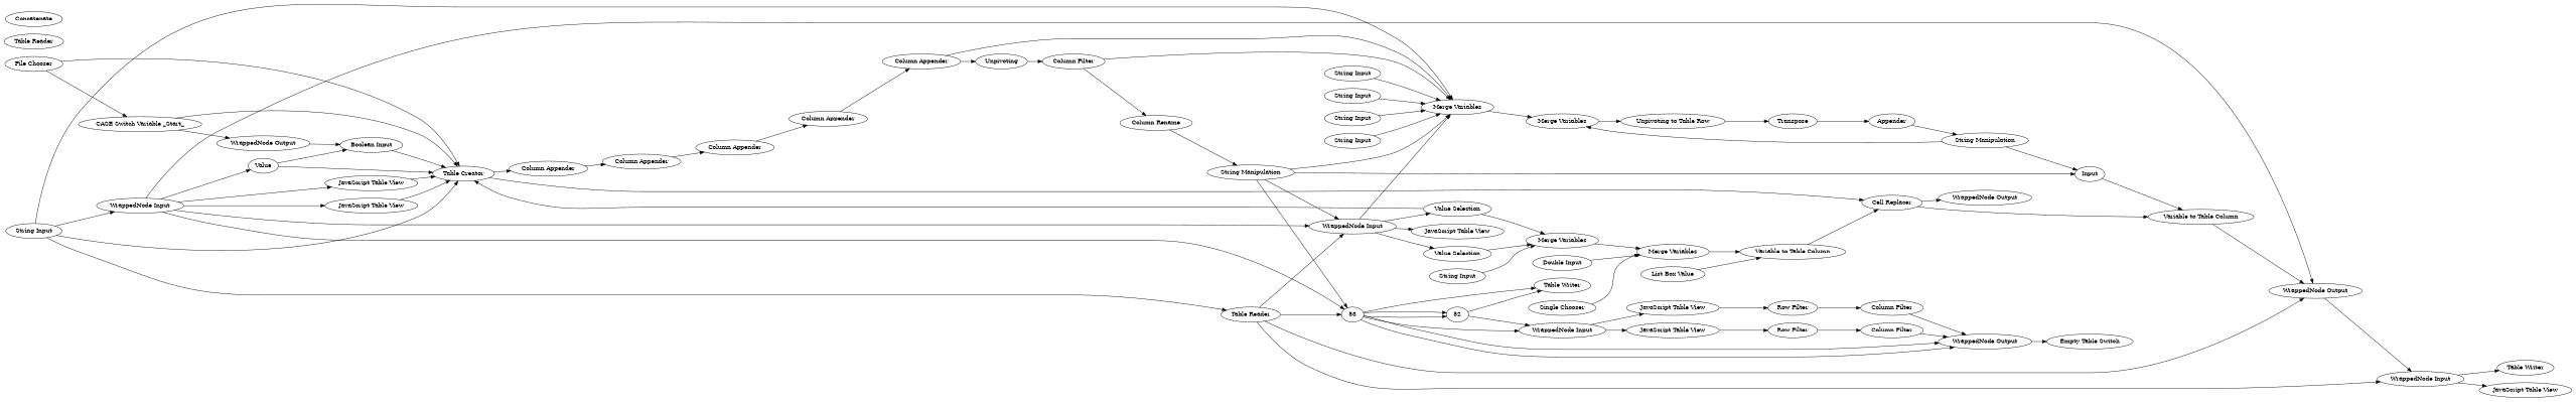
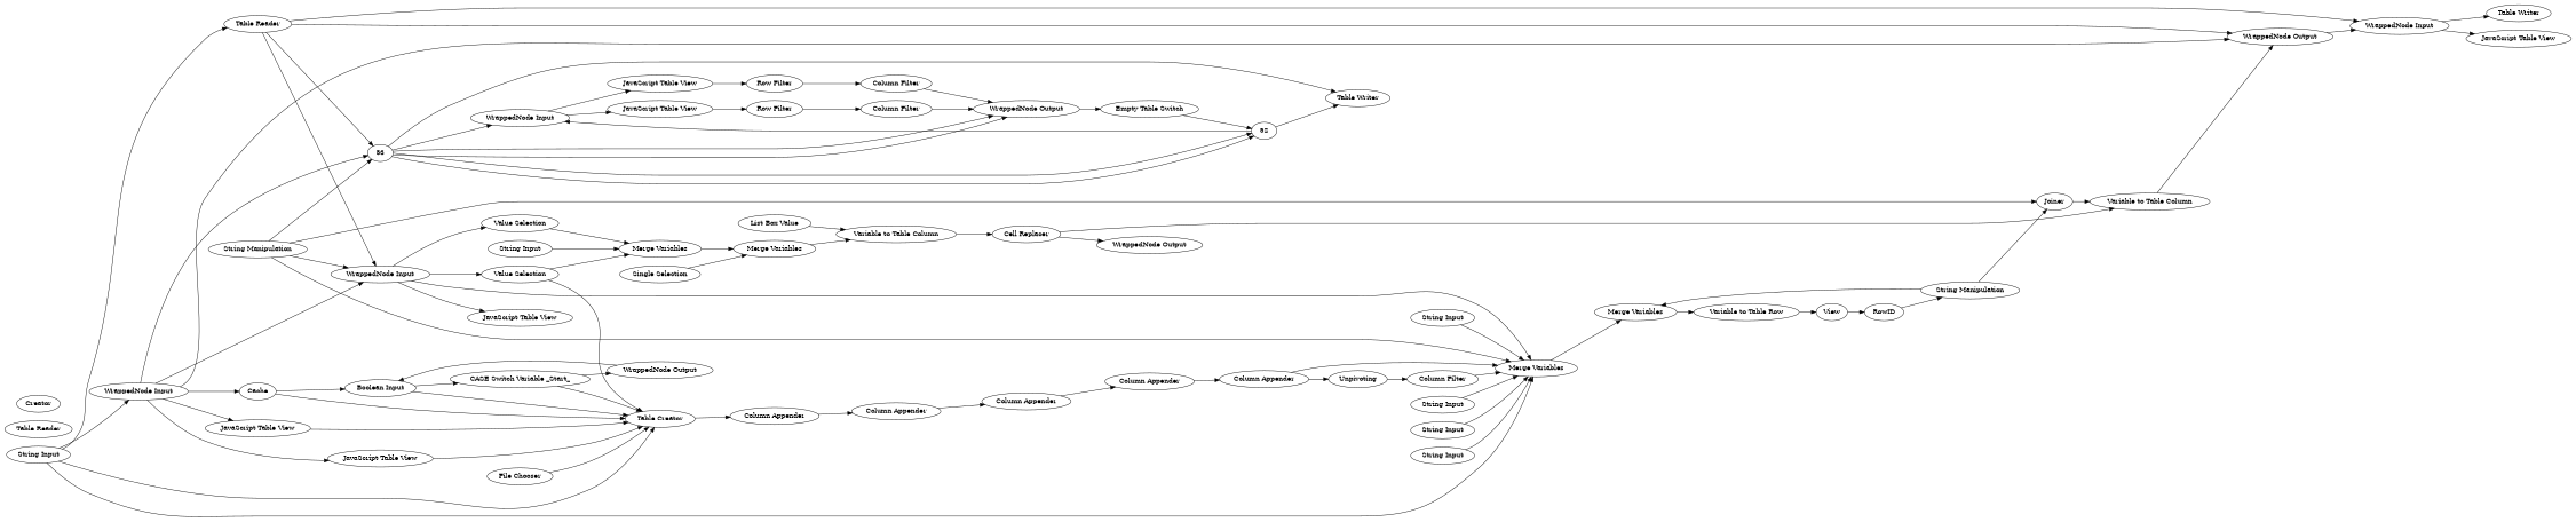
  digraph {
    rankdir=LR
    n1 [label="WrappedNode Input"]
    n2 [label="JavaScript Table View"]
    n3 [label="JavaScript Table View"]
-   n4 [label=Value]
+   n4 [label=Cache]
    n5 [label="WrappedNode Output"]
    n6 [label="WrappedNode Input"]
    53
    n8 [label="Table Creator"]
    n9 [label="Boolean Input"]
    n10 [label="WrappedNode Input"]
    n11 [label="Merge Variables"]
    n12 [label="Value Selection"]
    n13 [label="JavaScript Table View"]
    n14 [label="Value Selection"]
    n15 [label="Table Writer"]
    n16 [label="WrappedNode Input"]
    n17 [label="WrappedNode Output"]
    52
    n19 [label="Merge Variables"]
-   n20 [label="Unpivoting to Table Row"]
-   n21 [label=Transpose]
+   n20 [label="Variable to Table Row"]
+   n21 [label=View]
    n22 [label="Table Writer"]
    n23 [label="Table Reader"]
    n24 [label="JavaScript Table View"]
    n25 [label="CASE Switch Variable _Start_"]
    n26 [label="WrappedNode Output"]
    n27 [label="Cell Replacer"]
    n28 [label="Column Appender"]
    n29 [label="File Chooser"]
    n30 [label="Variable to Table Column"]
    n31 [label="WrappedNode Output"]
    n32 [label="Column Appender"]
    n33 [label=Unpivoting]
    n34 [label="Column Filter"]
-   n35 [label="Column Rename"]
    n36 [label="String Manipulation"]
    n37 [label="String Input"]
    n38 [label="String Input"]
    n39 [label="String Input"]
    n40 [label="String Input"]
-   n41 [label=Input]
+   n41 [label=Joiner]
    n42 [label="Column Appender"]
    n43 [label="Column Appender"]
    n44 [label="Column Appender"]
-   n45 [label=Appender]
+   n45 [label=RowID]
    n46 [label="String Manipulation"]
    n47 [label="Merge Variables"]
    n48 [label="Merge Variables"]
    n49 [label="String Input"]
    n50 [label="Table Reader"]
-   n51 [label=Concatenate]
+   n51 [label=Creator]
    n52 [label="JavaScript Table View"]
    n53 [label="JavaScript Table View"]
    n54 [label="Row Filter"]
    n55 [label="Row Filter"]
    n56 [label="Empty Table Switch"]
    n57 [label="Column Filter"]
    n58 [label="Column Filter"]
    n59 [label="String Input"]
    n60 [label="List Box Value"]
    n61 [label="Variable to Table Column"]
-   n62 [label="Single Chooser"]
-   n63 [label="Double Input"]
+   n62 [label="Single Selection"]
    n1 -> n2
    n1 -> n3
    n1 -> n4
    n1 -> n5
    n1 -> n6
    n1 -> 53
    n2 -> n8
    n3 -> n8
    n4 -> n8
    n4 -> n9
    n5 -> n10
    n6 -> n11
    n6 -> n12
    n6 -> n13
    n6 -> n14
    53 -> n15
    53 -> n16
    53 -> n17
    53 -> n17
    53 -> 52
    53 -> 52
-   n8 -> n27
    n8 -> n28
    n9 -> n8
-   n29 -> n25
+   n9 -> n25
    n10 -> n22
    n10 -> n24
    n11 -> n19
    n12 -> n8
    n12 -> n47
    n14 -> n47
    n16 -> n52
    n16 -> n53
    n17 -> n56
    52 -> n15
    52 -> n16
    n19 -> n20
    n20 -> n21
    n21 -> n45
    n23 -> n5
    n23 -> n6
    n23 -> 53
    n23 -> n10
    n25 -> n8
    n25 -> n26
    n26 -> n9
    n27 -> n30
    n27 -> n31
    n28 -> n42
    n29 -> n8
    n30 -> n5
    n32 -> n11
    n32 -> n33
    n33 -> n34
    n34 -> n11
-   n34 -> n35
-   n35 -> n36
    n36 -> n6
    n36 -> 53
    n36 -> n11
    n36 -> n41
    n37 -> n11
    n38 -> n11
    n39 -> n11
    n40 -> n11
    n41 -> n30
    n42 -> n43
    n43 -> n44
    n44 -> n32
    n45 -> n46
    n46 -> n19
    n46 -> n41
    n47 -> n48
    n48 -> n61
    n49 -> n1
    n49 -> n8
    n49 -> n11
    n49 -> n23
    n52 -> n54
    n53 -> n55
    n54 -> n57
    n55 -> n58
+   n56 -> 52
    n57 -> n17
    n58 -> n17
    n59 -> n47
    n60 -> n61
    n61 -> n27
    n62 -> n48
-   n63 -> n48
  }
